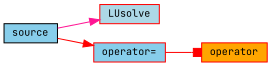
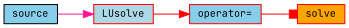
  digraph {
    fontname="JetBrains Mono"
    rankdir=LR
    node [color=red fillcolor=skyblue fontname="JetBrains Mono" fontsize=10 shape=record style=filled]
    edge [arrowhead=normal color=red fontname="JetBrains Mono" fontsize=10 labelfontname=FreeSans labelfontsize=10 style=solid]
    n1 [color=black fontcolor=black height=0.2 label=source width=0.4]
    n2 [fillcolor=lightblue height=0.2 label=LUsolve width=0.4]
    n3 [height=0.2 label="operator=" width=0.4]
-   n4 [fillcolor=orange height=0.2 label=operator width=0.4]
+   n4 [fillcolor=orange height=0.2 label=solve width=0.4]
    n1 -> n2 [color=deeppink]
-   n1 -> n3
+   n2 -> n3
    n3 -> n4 [arrowhead=box]
  }
